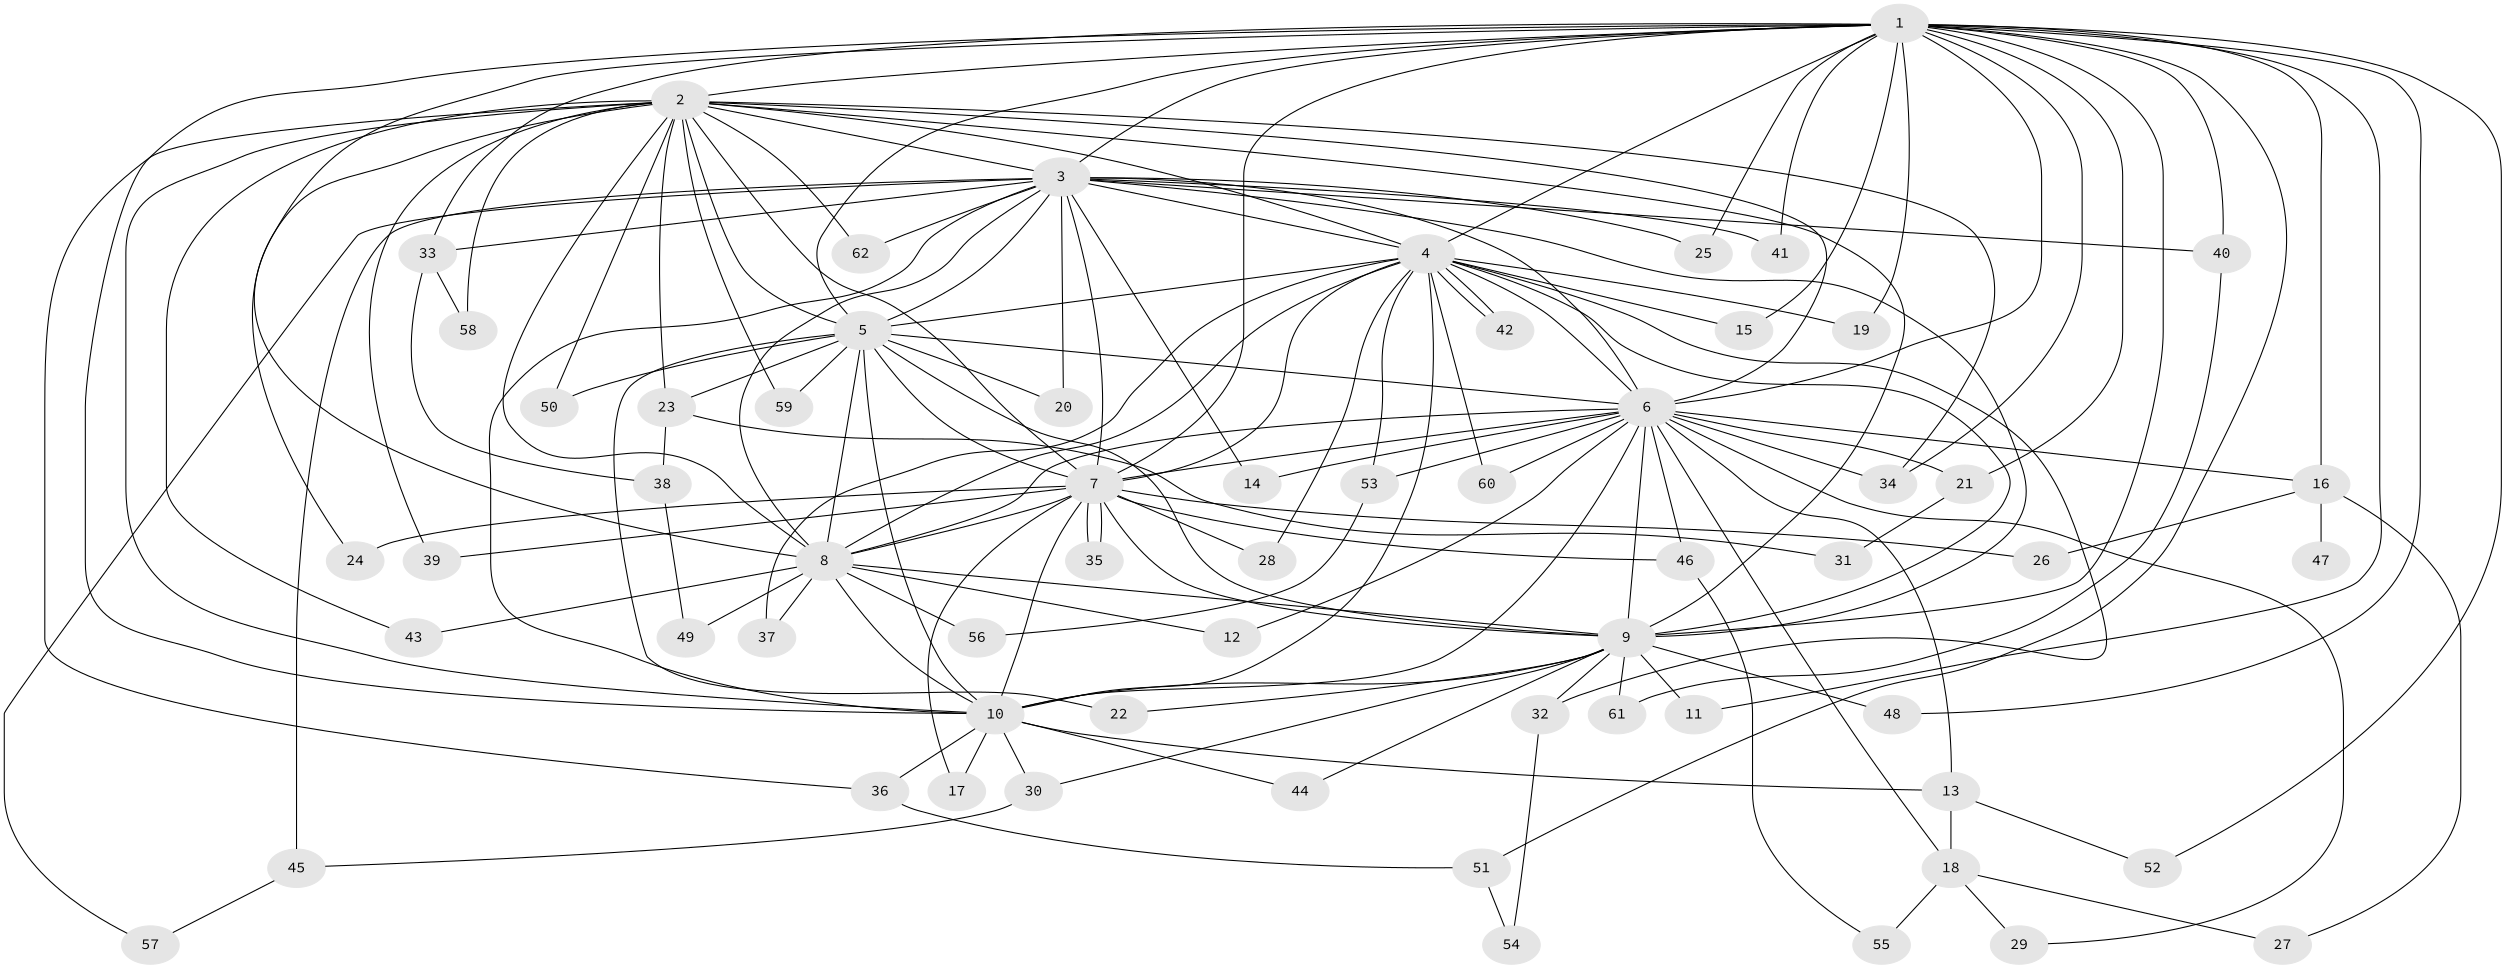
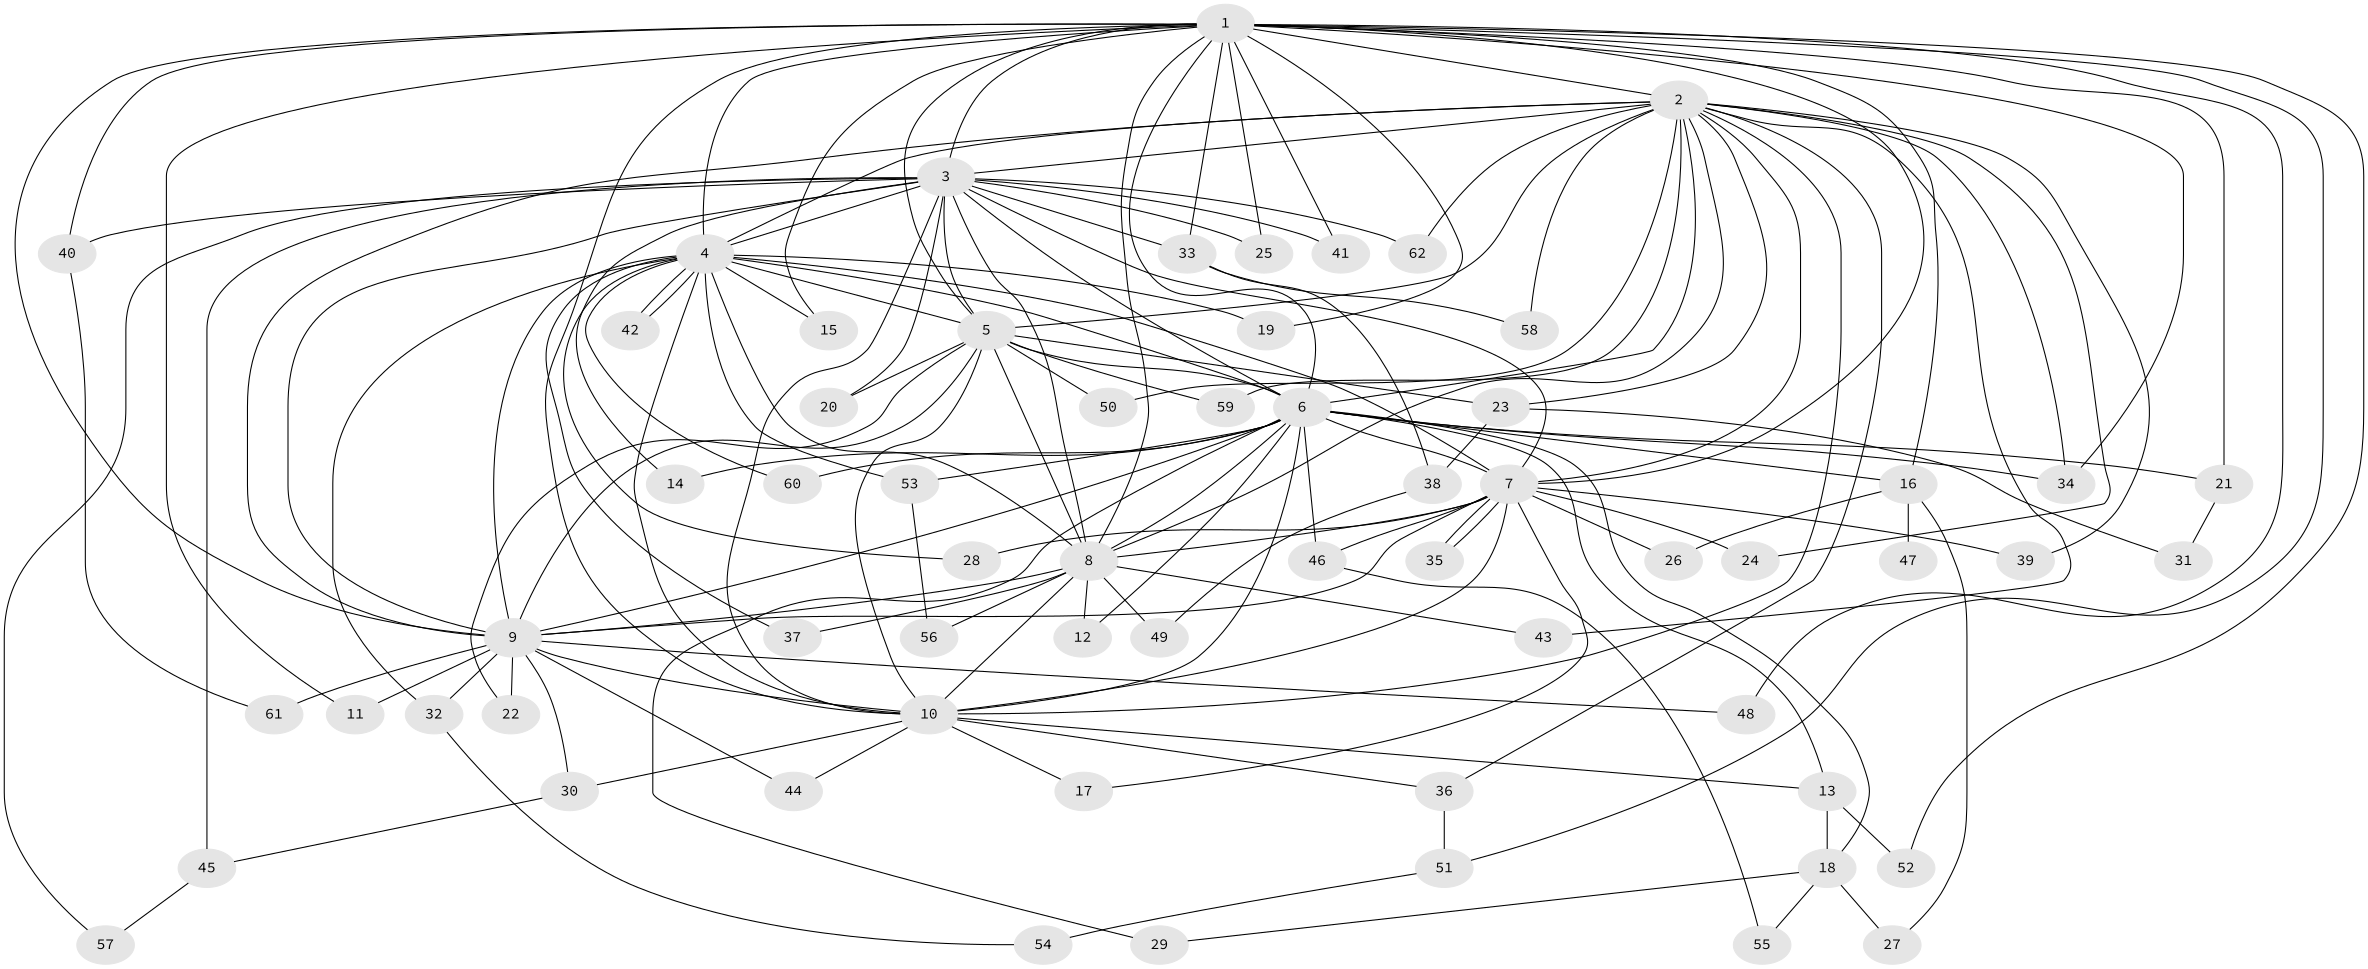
  graph {
    fontname="Source Code Pro"
    node [color=gray90 fontname="Source Code Pro" style=filled]
    edge [fontname="Source Code Pro"]
    1
    2
    3
    4
    5
    6
    7
    8
    9
    10
    11
    15
    16
    19
    21
    25
    33
    34
    40
    41
    48
    51
    52
    23
    24
    36
    39
    43
    50
    58
    59
    62
    14
    20
    45
    57
    28
    32
    37
    42
    53
    60
    22
    12
    13
    18
    29
    46
    17
    26
    35
    49
    56
    30
    44
    61
    47
    27
    31
    38
    54
    55
    1 -- 2
    1 -- 3
    1 -- 4
    1 -- 5
    1 -- 6
    1 -- 7
    1 -- 8
    1 -- 9
    1 -- 10
    1 -- 11
    1 -- 15
    1 -- 16
    1 -- 19
    1 -- 21
    1 -- 25
    1 -- 33
    1 -- 34
    1 -- 40
    1 -- 41
    1 -- 48
    1 -- 51
    1 -- 52
    2 -- 3
    2 -- 4
    2 -- 5
    2 -- 6
    2 -- 7
    2 -- 8
    2 -- 9
    2 -- 10
    2 -- 34
    2 -- 23
    2 -- 24
    2 -- 36
    2 -- 39
    2 -- 43
    2 -- 50
    2 -- 58
    2 -- 59
    2 -- 62
    3 -- 4
    3 -- 5
    3 -- 6
    3 -- 7
    3 -- 8
    3 -- 9
    3 -- 10
    3 -- 25
    3 -- 33
    3 -- 40
    3 -- 41
    3 -- 62
    3 -- 14
    3 -- 20
    3 -- 45
    3 -- 57
    4 -- 5
    4 -- 6
    4 -- 7
    4 -- 8
    4 -- 9
    4 -- 10
    4 -- 15
    4 -- 19
    4 -- 28
    4 -- 32
    4 -- 37
    4 -- 42
    4 -- 42
    4 -- 53
    4 -- 60
    5 -- 6
-   5 -- 7
    5 -- 8
    5 -- 9
    5 -- 10
    5 -- 23
    5 -- 50
    5 -- 59
    5 -- 20
    5 -- 22
    6 -- 7
    6 -- 8
    6 -- 9
    6 -- 10
    6 -- 16
    6 -- 21
    6 -- 34
    6 -- 14
    6 -- 53
    6 -- 60
    6 -- 12
    6 -- 13
    6 -- 18
    6 -- 29
    6 -- 46
    7 -- 8
    7 -- 9
    7 -- 10
    7 -- 24
    7 -- 39
    7 -- 28
    7 -- 46
    7 -- 17
    7 -- 26
    7 -- 35
    7 -- 35
    8 -- 9
    8 -- 10
    8 -- 43
    8 -- 37
    8 -- 12
    8 -- 49
    8 -- 56
    9 -- 10
    9 -- 11
    9 -- 48
    9 -- 32
    9 -- 22
    9 -- 30
    9 -- 44
    9 -- 61
    10 -- 36
    10 -- 13
    10 -- 17
    10 -- 30
    10 -- 44
    16 -- 26
    16 -- 47
    16 -- 27
    21 -- 31
    33 -- 58
    33 -- 38
    40 -- 61
    51 -- 54
    23 -- 31
    23 -- 38
    36 -- 51
    45 -- 57
    32 -- 54
    53 -- 56
    13 -- 52
    13 -- 18
    18 -- 29
    18 -- 27
    18 -- 55
    46 -- 55
    30 -- 45
    38 -- 49
  }
